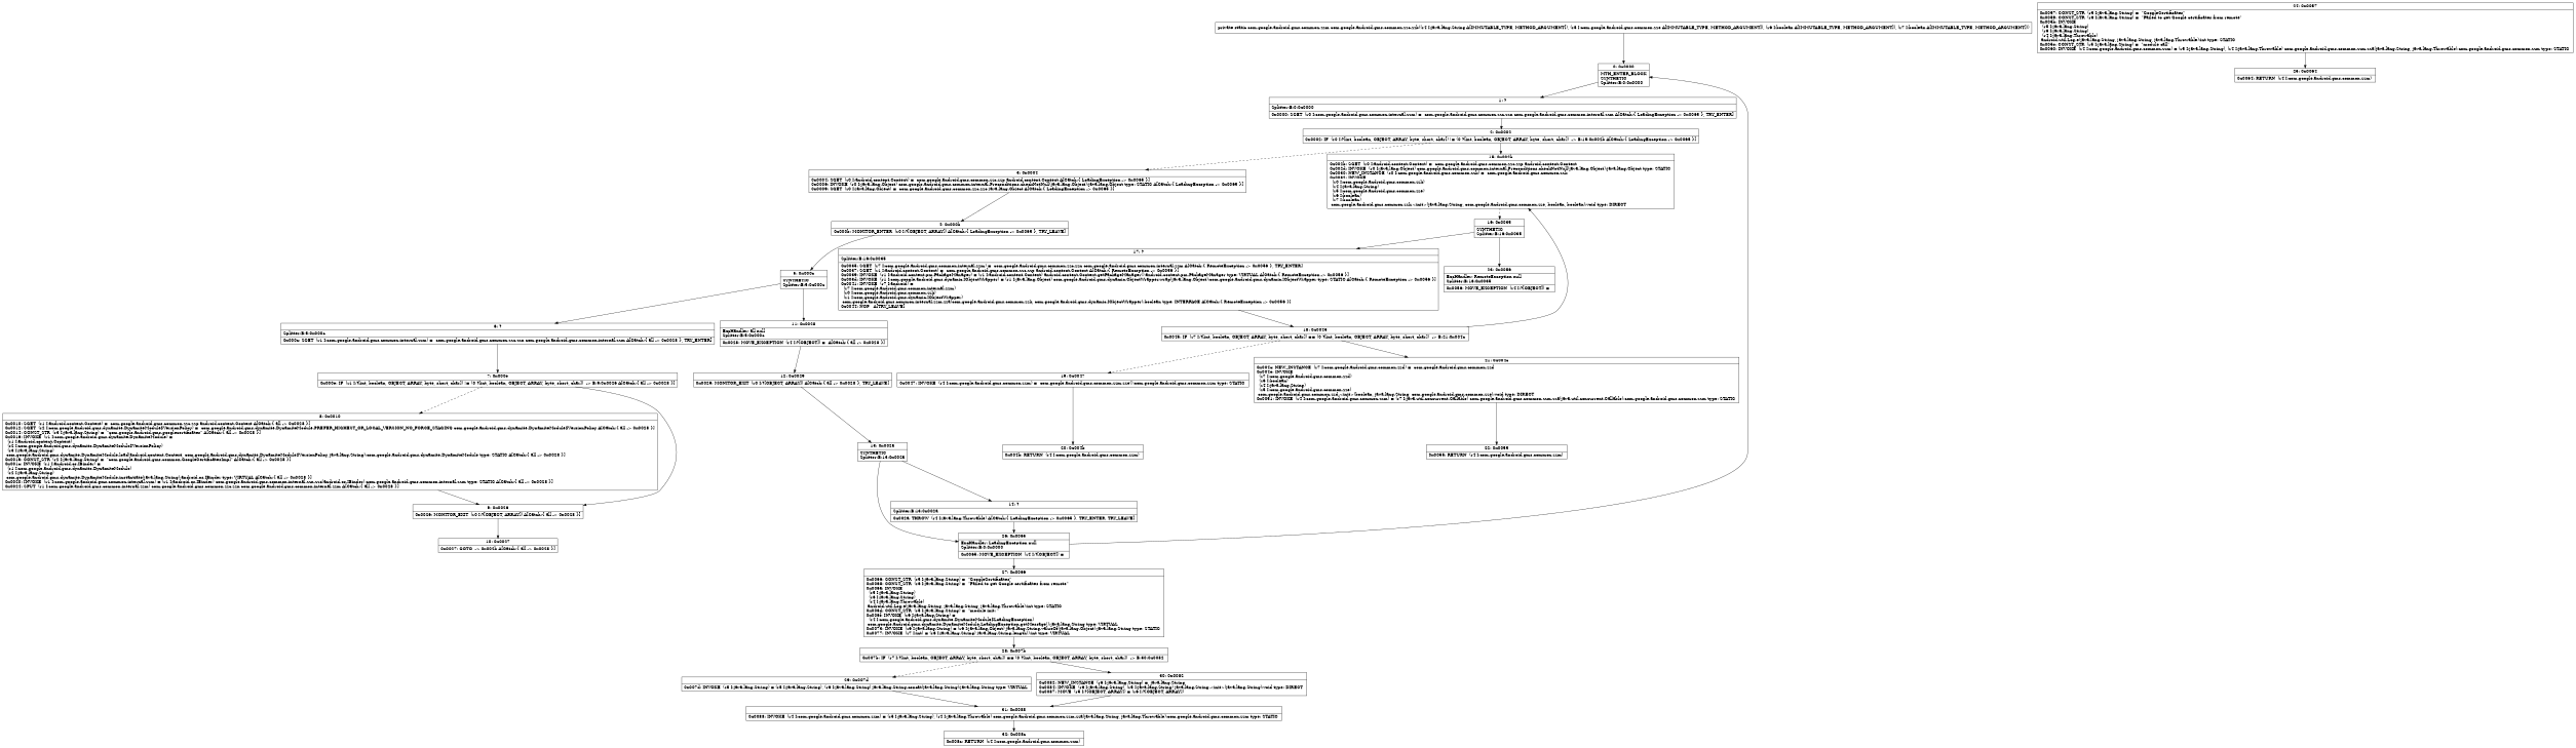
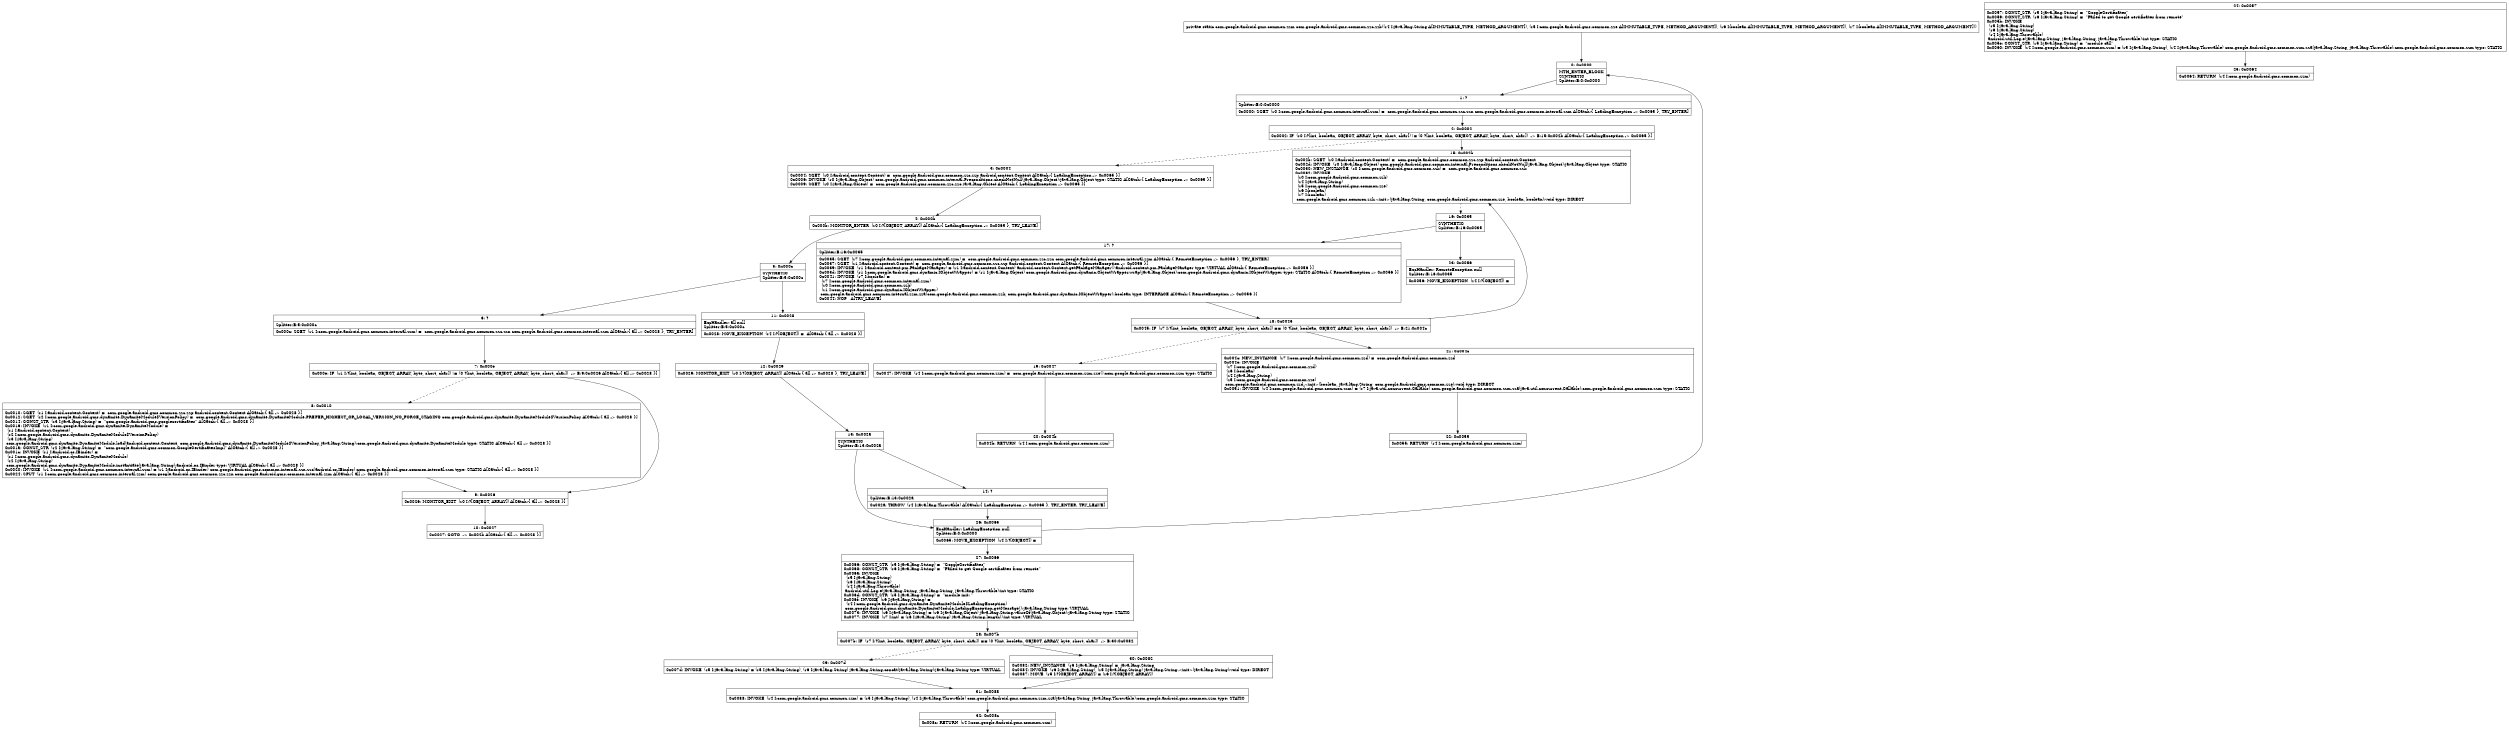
  digraph {
    node [shape=record]
    n1 [label="{0\:\ 0x0000|MTH_ENTER_BLOCK\lSYNTHETIC\lSplitter:B:0:0x0000\l}"]
    n2 [label="{1\:\ ?|Splitter:B:0:0x0000\l|0x0000: SGET  (r0 I:com.google.android.gms.common.internal.zzm) =  com.google.android.gms.common.zzc.zzn com.google.android.gms.common.internal.zzm A[Catch:\{ LoadingException \-\> 0x0065 \}, TRY_ENTER]\l}"]
    n3 [label="{2\:\ 0x0002|0x0002: IF  (r0 I:?[int, boolean, OBJECT, ARRAY, byte, short, char]) != (0 ?[int, boolean, OBJECT, ARRAY, byte, short, char])  \-\> B:15:0x002b A[Catch:\{ LoadingException \-\> 0x0065 \}]\l}"]
    n4 [label="{26\:\ 0x0065|ExcHandler: LoadingException null\lSplitter:B:0:0x0000\l|0x0065: MOVE_EXCEPTION  (r4 I:?[OBJECT]) =  \l}"]
    n5 [label="{27\:\ 0x0066|0x0066: CONST_STR  (r5 I:java.lang.String) =  \"GoogleCertificates\" \l0x0068: CONST_STR  (r6 I:java.lang.String) =  \"Failed to get Google certificates from remote\" \l0x006a: INVOKE  \l  (r5 I:java.lang.String)\l  (r6 I:java.lang.String)\l  (r4 I:java.lang.Throwable)\l android.util.Log.e(java.lang.String, java.lang.String, java.lang.Throwable):int type: STATIC \l0x006d: CONST_STR  (r5 I:java.lang.String) =  \"module init: \" \l0x006f: INVOKE  (r6 I:java.lang.String) = \l  (r4 I:com.google.android.gms.dynamite.DynamiteModule$LoadingException)\l com.google.android.gms.dynamite.DynamiteModule.LoadingException.getMessage():java.lang.String type: VIRTUAL \l0x0073: INVOKE  (r6 I:java.lang.String) = (r6 I:java.lang.Object) java.lang.String.valueOf(java.lang.Object):java.lang.String type: STATIC \l0x0077: INVOKE  (r7 I:int) = (r6 I:java.lang.String) java.lang.String.length():int type: VIRTUAL \l}"]
    n6 [label="{3\:\ 0x0004|0x0004: SGET  (r0 I:android.content.Context) =  com.google.android.gms.common.zzc.zzp android.content.Context A[Catch:\{ LoadingException \-\> 0x0065 \}]\l0x0006: INVOKE  (r0 I:java.lang.Object) com.google.android.gms.common.internal.Preconditions.checkNotNull(java.lang.Object):java.lang.Object type: STATIC A[Catch:\{ LoadingException \-\> 0x0065 \}]\l0x0009: SGET  (r0 I:java.lang.Object) =  com.google.android.gms.common.zzc.zzo java.lang.Object A[Catch:\{ LoadingException \-\> 0x0065 \}]\l}"]
    n7 [label="{15\:\ 0x002b|0x002b: SGET  (r0 I:android.content.Context) =  com.google.android.gms.common.zzc.zzp android.content.Context \l0x002d: INVOKE  (r0 I:java.lang.Object) com.google.android.gms.common.internal.Preconditions.checkNotNull(java.lang.Object):java.lang.Object type: STATIC \l0x0030: NEW_INSTANCE  (r0 I:com.google.android.gms.common.zzk) =  com.google.android.gms.common.zzk \l0x0032: INVOKE  \l  (r0 I:com.google.android.gms.common.zzk)\l  (r4 I:java.lang.String)\l  (r5 I:com.google.android.gms.common.zze)\l  (r6 I:boolean)\l  (r7 I:boolean)\l com.google.android.gms.common.zzk.\<init\>(java.lang.String, com.google.android.gms.common.zze, boolean, boolean):void type: DIRECT \l}"]
    n8 [label="{4\:\ 0x000b|0x000b: MONITOR_ENTER  (r0 I:?[OBJECT, ARRAY]) A[Catch:\{ LoadingException \-\> 0x0065 \}, TRY_LEAVE]\l}"]
    n9 [label="{16\:\ 0x0035|SYNTHETIC\lSplitter:B:16:0x0035\l}"]
    n10 [label="{5\:\ 0x000c|SYNTHETIC\lSplitter:B:5:0x000c\l}"]
    n11 [label="{6\:\ ?|Splitter:B:5:0x000c\l|0x000c: SGET  (r1 I:com.google.android.gms.common.internal.zzm) =  com.google.android.gms.common.zzc.zzn com.google.android.gms.common.internal.zzm A[Catch:\{ all \-\> 0x0028 \}, TRY_ENTER]\l}"]
    n12 [label="{11\:\ 0x0028|ExcHandler: all null\lSplitter:B:5:0x000c\l|0x0028: MOVE_EXCEPTION  (r4 I:?[OBJECT]) =  A[Catch:\{ all \-\> 0x0028 \}]\l}"]
    n13 [label="{7\:\ 0x000e|0x000e: IF  (r1 I:?[int, boolean, OBJECT, ARRAY, byte, short, char]) != (0 ?[int, boolean, OBJECT, ARRAY, byte, short, char])  \-\> B:9:0x0026 A[Catch:\{ all \-\> 0x0028 \}]\l}"]
    n14 [label="{12\:\ 0x0029|0x0029: MONITOR_EXIT  (r0 I:?[OBJECT, ARRAY]) A[Catch:\{ all \-\> 0x0028 \}, TRY_LEAVE]\l}"]
    n15 [label="{8\:\ 0x0010|0x0010: SGET  (r1 I:android.content.Context) =  com.google.android.gms.common.zzc.zzp android.content.Context A[Catch:\{ all \-\> 0x0028 \}]\l0x0012: SGET  (r2 I:com.google.android.gms.dynamite.DynamiteModule$VersionPolicy) =  com.google.android.gms.dynamite.DynamiteModule.PREFER_HIGHEST_OR_LOCAL_VERSION_NO_FORCE_STAGING com.google.android.gms.dynamite.DynamiteModule$VersionPolicy A[Catch:\{ all \-\> 0x0028 \}]\l0x0014: CONST_STR  (r3 I:java.lang.String) =  \"com.google.android.gms.googlecertificates\" A[Catch:\{ all \-\> 0x0028 \}]\l0x0016: INVOKE  (r1 I:com.google.android.gms.dynamite.DynamiteModule) = \l  (r1 I:android.content.Context)\l  (r2 I:com.google.android.gms.dynamite.DynamiteModule$VersionPolicy)\l  (r3 I:java.lang.String)\l com.google.android.gms.dynamite.DynamiteModule.load(android.content.Context, com.google.android.gms.dynamite.DynamiteModule$VersionPolicy, java.lang.String):com.google.android.gms.dynamite.DynamiteModule type: STATIC A[Catch:\{ all \-\> 0x0028 \}]\l0x001a: CONST_STR  (r2 I:java.lang.String) =  \"com.google.android.gms.common.GoogleCertificatesImpl\" A[Catch:\{ all \-\> 0x0028 \}]\l0x001c: INVOKE  (r1 I:android.os.IBinder) = \l  (r1 I:com.google.android.gms.dynamite.DynamiteModule)\l  (r2 I:java.lang.String)\l com.google.android.gms.dynamite.DynamiteModule.instantiate(java.lang.String):android.os.IBinder type: VIRTUAL A[Catch:\{ all \-\> 0x0028 \}]\l0x0020: INVOKE  (r1 I:com.google.android.gms.common.internal.zzm) = (r1 I:android.os.IBinder) com.google.android.gms.common.internal.zzn.zzc(android.os.IBinder):com.google.android.gms.common.internal.zzm type: STATIC A[Catch:\{ all \-\> 0x0028 \}]\l0x0024: SPUT  (r1 I:com.google.android.gms.common.internal.zzm) com.google.android.gms.common.zzc.zzn com.google.android.gms.common.internal.zzm A[Catch:\{ all \-\> 0x0028 \}]\l}"]
    n16 [label="{9\:\ 0x0026|0x0026: MONITOR_EXIT  (r0 I:?[OBJECT, ARRAY]) A[Catch:\{ all \-\> 0x0028 \}]\l}"]
    n17 [label="{10\:\ 0x0027|0x0027: GOTO  \-\> 0x002b A[Catch:\{ all \-\> 0x0028 \}]\l}"]
    n18 [label="{13\:\ 0x002a|SYNTHETIC\lSplitter:B:13:0x002a\l}"]
    n19 [label="{14\:\ ?|Splitter:B:13:0x002a\l|0x002a: THROW  (r4 I:java.lang.Throwable) A[Catch:\{ LoadingException \-\> 0x0065 \}, TRY_ENTER, TRY_LEAVE]\l}"]
-   n20 [label="{17\:\ ?|Splitter:B:16:0x0035\l|0x0035: SGET  (r7 I:com.google.android.gms.common.internal.zzm) =  com.google.android.gms.common.zzc.zzn com.google.android.gms.common.internal.zzm A[Catch:\{ RemoteException \-\> 0x0056 \}, TRY_ENTER]\l0x0037: SGET  (r1 I:android.content.Context) =  com.google.android.gms.common.zzc.zzp android.content.Context A[Catch:\{ RemoteException \-\> 0x0056 \}]\l0x0039: INVOKE  (r1 I:android.content.pm.PackageManager) = (r1 I:android.content.Context) android.content.Context.getPackageManager():android.content.pm.PackageManager type: VIRTUAL A[Catch:\{ RemoteException \-\> 0x0056 \}]\l0x003d: INVOKE  (r1 I:com.google.android.gms.dynamic.IObjectWrapper) = (r1 I:java.lang.Object) com.google.android.gms.dynamic.ObjectWrapper.wrap(java.lang.Object):com.google.android.gms.dynamic.IObjectWrapper type: STATIC A[Catch:\{ RemoteException \-\> 0x0056 \}]\l0x0041: INVOKE  (r7 I:android) = \l  (r7 I:com.google.android.gms.common.internal.zzm)\l  (r0 I:com.google.android.gms.common.zzk)\l  (r1 I:com.google.android.gms.dynamic.IObjectWrapper)\l com.google.android.gms.common.internal.zzm.zza(com.google.android.gms.common.zzk, com.google.android.gms.dynamic.IObjectWrapper):boolean type: INTERFACE A[Catch:\{ RemoteException \-\> 0x0056 \}]\l0x0044: NOP   A[TRY_LEAVE]\l}"]
+   n20 [label="{17\:\ ?|Splitter:B:16:0x0035\l|0x0035: SGET  (r7 I:com.google.android.gms.common.internal.zzm) =  com.google.android.gms.common.zzc.zzn com.google.android.gms.common.internal.zzm A[Catch:\{ RemoteException \-\> 0x0056 \}, TRY_ENTER]\l0x0037: SGET  (r1 I:android.content.Context) =  com.google.android.gms.common.zzc.zzp android.content.Context A[Catch:\{ RemoteException \-\> 0x0056 \}]\l0x0039: INVOKE  (r1 I:android.content.pm.PackageManager) = (r1 I:android.content.Context) android.content.Context.getPackageManager():android.content.pm.PackageManager type: VIRTUAL A[Catch:\{ RemoteException \-\> 0x0056 \}]\l0x003d: INVOKE  (r1 I:com.google.android.gms.dynamic.IObjectWrapper) = (r1 I:java.lang.Object) com.google.android.gms.dynamic.ObjectWrapper.wrap(java.lang.Object):com.google.android.gms.dynamic.IObjectWrapper type: STATIC A[Catch:\{ RemoteException \-\> 0x0056 \}]\l0x0041: INVOKE  (r7 I:boolean) = \l  (r7 I:com.google.android.gms.common.internal.zzm)\l  (r0 I:com.google.android.gms.common.zzk)\l  (r1 I:com.google.android.gms.dynamic.IObjectWrapper)\l com.google.android.gms.common.internal.zzm.zza(com.google.android.gms.common.zzk, com.google.android.gms.dynamic.IObjectWrapper):boolean type: INTERFACE A[Catch:\{ RemoteException \-\> 0x0056 \}]\l0x0044: NOP   A[TRY_LEAVE]\l}"]
    n21 [label="{23\:\ 0x0056|ExcHandler: RemoteException null\lSplitter:B:16:0x0035\l|0x0056: MOVE_EXCEPTION  (r4 I:?[OBJECT]) =  \l}"]
    n22 [label="{18\:\ 0x0045|0x0045: IF  (r7 I:?[int, boolean, OBJECT, ARRAY, byte, short, char]) == (0 ?[int, boolean, OBJECT, ARRAY, byte, short, char])  \-\> B:21:0x004c \l}"]
    n23 [label="{19\:\ 0x0047|0x0047: INVOKE  (r4 I:com.google.android.gms.common.zzm) =  com.google.android.gms.common.zzm.zze():com.google.android.gms.common.zzm type: STATIC \l}"]
    n24 [label="{21\:\ 0x004c|0x004c: NEW_INSTANCE  (r7 I:com.google.android.gms.common.zzd) =  com.google.android.gms.common.zzd \l0x004e: INVOKE  \l  (r7 I:com.google.android.gms.common.zzd)\l  (r6 I:boolean)\l  (r4 I:java.lang.String)\l  (r5 I:com.google.android.gms.common.zze)\l com.google.android.gms.common.zzd.\<init\>(boolean, java.lang.String, com.google.android.gms.common.zze):void type: DIRECT \l0x0051: INVOKE  (r4 I:com.google.android.gms.common.zzm) = (r7 I:java.util.concurrent.Callable) com.google.android.gms.common.zzm.zza(java.util.concurrent.Callable):com.google.android.gms.common.zzm type: STATIC \l}"]
    n25 [label="{20\:\ 0x004b|0x004b: RETURN  (r4 I:com.google.android.gms.common.zzm) \l}"]
    n26 [label="{22\:\ 0x0055|0x0055: RETURN  (r4 I:com.google.android.gms.common.zzm) \l}"]
    n27 [label="{24\:\ 0x0057|0x0057: CONST_STR  (r5 I:java.lang.String) =  \"GoogleCertificates\" \l0x0059: CONST_STR  (r6 I:java.lang.String) =  \"Failed to get Google certificates from remote\" \l0x005b: INVOKE  \l  (r5 I:java.lang.String)\l  (r6 I:java.lang.String)\l  (r4 I:java.lang.Throwable)\l android.util.Log.e(java.lang.String, java.lang.String, java.lang.Throwable):int type: STATIC \l0x005e: CONST_STR  (r5 I:java.lang.String) =  \"module call\" \l0x0060: INVOKE  (r4 I:com.google.android.gms.common.zzm) = (r5 I:java.lang.String), (r4 I:java.lang.Throwable) com.google.android.gms.common.zzm.zza(java.lang.String, java.lang.Throwable):com.google.android.gms.common.zzm type: STATIC \l}"]
    n28 [label="{25\:\ 0x0064|0x0064: RETURN  (r4 I:com.google.android.gms.common.zzm) \l}"]
    n29 [label="{28\:\ 0x007b|0x007b: IF  (r7 I:?[int, boolean, OBJECT, ARRAY, byte, short, char]) == (0 ?[int, boolean, OBJECT, ARRAY, byte, short, char])  \-\> B:30:0x0082 \l}"]
    n30 [label="{29\:\ 0x007d|0x007d: INVOKE  (r5 I:java.lang.String) = (r5 I:java.lang.String), (r6 I:java.lang.String) java.lang.String.concat(java.lang.String):java.lang.String type: VIRTUAL \l}"]
    n31 [label="{30\:\ 0x0082|0x0082: NEW_INSTANCE  (r6 I:java.lang.String) =  java.lang.String \l0x0084: INVOKE  (r6 I:java.lang.String), (r5 I:java.lang.String) java.lang.String.\<init\>(java.lang.String):void type: DIRECT \l0x0087: MOVE  (r5 I:?[OBJECT, ARRAY]) = (r6 I:?[OBJECT, ARRAY]) \l}"]
    n32 [label="{31\:\ 0x0088|0x0088: INVOKE  (r4 I:com.google.android.gms.common.zzm) = (r5 I:java.lang.String), (r4 I:java.lang.Throwable) com.google.android.gms.common.zzm.zza(java.lang.String, java.lang.Throwable):com.google.android.gms.common.zzm type: STATIC \l}"]
    n33 [label="{32\:\ 0x008c|0x008c: RETURN  (r4 I:com.google.android.gms.common.zzm) \l}"]
    n34 [label="{private static com.google.android.gms.common.zzm com.google.android.gms.common.zzc.zzb((r4 I:java.lang.String A[IMMUTABLE_TYPE, METHOD_ARGUMENT]), (r5 I:com.google.android.gms.common.zze A[IMMUTABLE_TYPE, METHOD_ARGUMENT]), (r6 I:boolean A[IMMUTABLE_TYPE, METHOD_ARGUMENT]), (r7 I:boolean A[IMMUTABLE_TYPE, METHOD_ARGUMENT])) }"]
    n1 -> n2
    n2 -> n3
    n3 -> n6 [style=dashed]
    n3 -> n7
    n4 -> n1
    n4 -> n5
    n5 -> n29
    n6 -> n8
    n7 -> n9 [style=dashed]
    n8 -> n10
    n9 -> n20
    n9 -> n21
    n10 -> n11
    n10 -> n12
    n11 -> n13
    n12 -> n14
    n13 -> n15 [style=dashed]
    n13 -> n16
    n14 -> n18
    n15 -> n16
    n16 -> n17
    n18 -> n4
    n18 -> n19
    n19 -> n4
    n20 -> n22
    n22 -> n7
    n22 -> n23 [style=dashed]
    n22 -> n24
    n23 -> n25
    n24 -> n26
    n27 -> n28
    n29 -> n30 [style=dashed]
    n29 -> n31
    n30 -> n32
    n31 -> n32
    n32 -> n33
    n34 -> n1
  }
